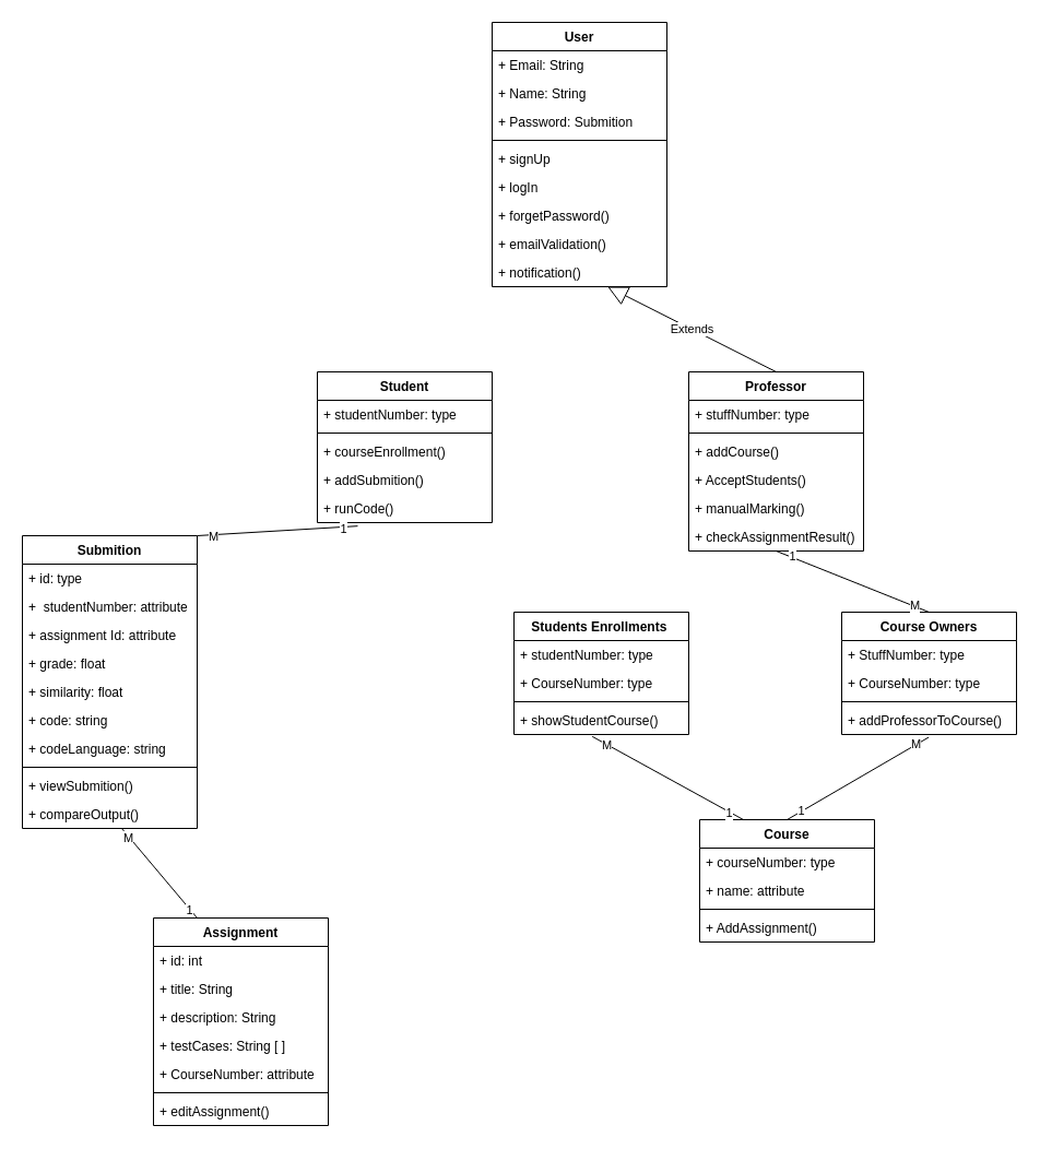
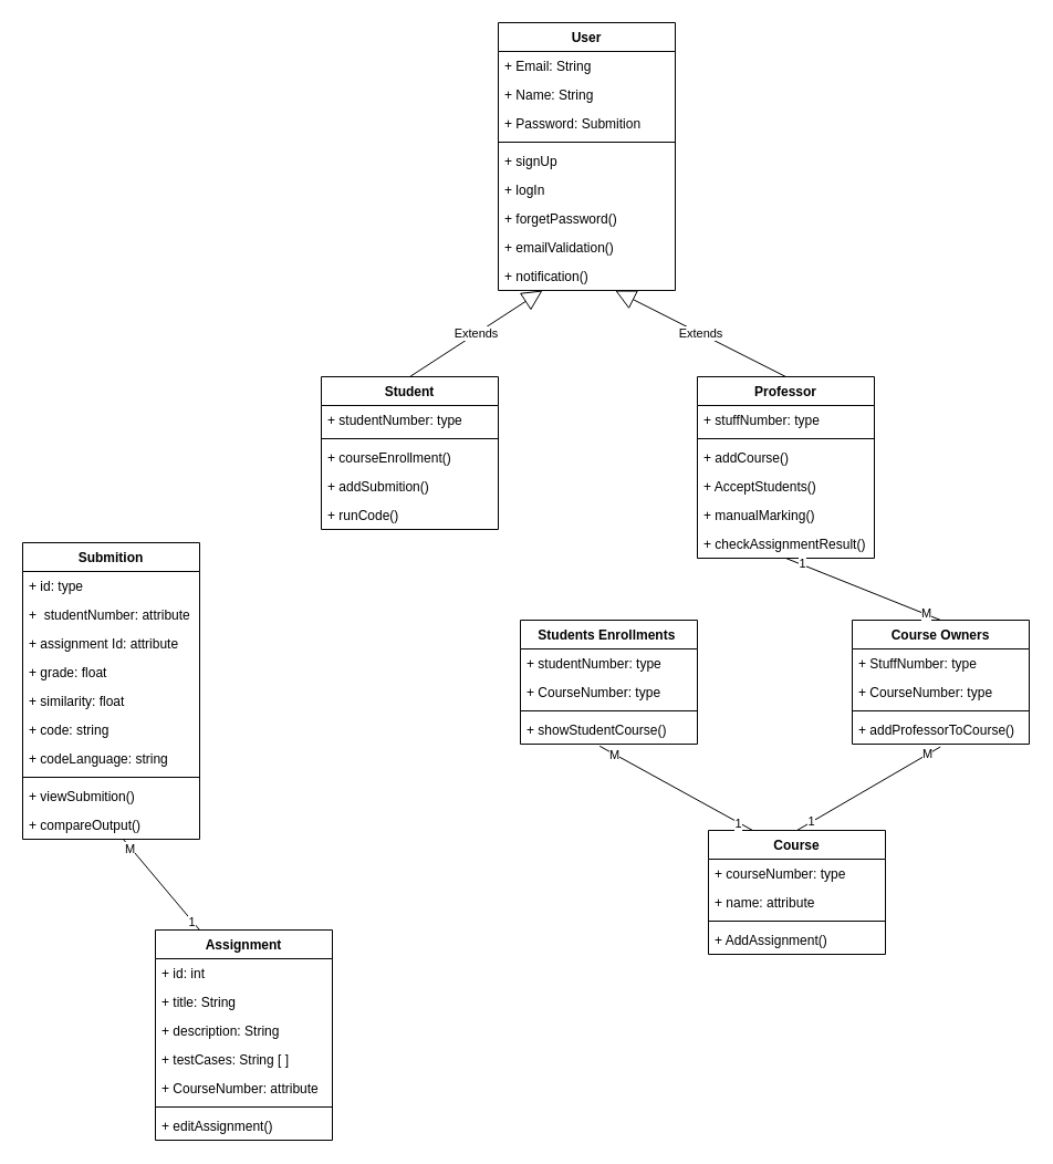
  <mxCell id="0" />
  <mxCell id="1" parent="0" />
  <mxCell id="2" value="User" style="swimlane;fontStyle=1;align=center;verticalAlign=top;childLayout=stackLayout;horizontal=1;startSize=26;horizontalStack=0;resizeParent=1;resizeParentMax=0;resizeLast=0;collapsible=1;marginBottom=0;" vertex="1" parent="1"><mxGeometry x="450" y="20" width="160" height="242" as="geometry"><mxRectangle x="860" y="60" width="60" height="26" as="alternateBounds" /></mxGeometry></mxCell>
  <mxCell id="3" value="+ Email: String" style="text;strokeColor=none;fillColor=none;align=left;verticalAlign=top;spacingLeft=4;spacingRight=4;overflow=hidden;rotatable=0;points=[[0,0.5],[1,0.5]];portConstraint=eastwest;" vertex="1" parent="2"><mxGeometry y="26" width="160" height="26" as="geometry" /></mxCell>
  <mxCell id="4" value="+ Name: String" style="text;strokeColor=none;fillColor=none;align=left;verticalAlign=top;spacingLeft=4;spacingRight=4;overflow=hidden;rotatable=0;points=[[0,0.5],[1,0.5]];portConstraint=eastwest;" vertex="1" parent="2"><mxGeometry y="52" width="160" height="26" as="geometry" /></mxCell>
  <mxCell id="5" value="+ Password: Submition" style="text;strokeColor=none;fillColor=none;align=left;verticalAlign=top;spacingLeft=4;spacingRight=4;overflow=hidden;rotatable=0;points=[[0,0.5],[1,0.5]];portConstraint=eastwest;" vertex="1" parent="2"><mxGeometry y="78" width="160" height="26" as="geometry" /></mxCell>
  <mxCell id="6" value="" style="line;strokeWidth=1;fillColor=none;align=left;verticalAlign=middle;spacingTop=-1;spacingLeft=3;spacingRight=3;rotatable=0;labelPosition=right;points=[];portConstraint=eastwest;" vertex="1" parent="2"><mxGeometry y="104" width="160" height="8" as="geometry" /></mxCell>
  <mxCell id="7" value="+ signUp" style="text;strokeColor=none;fillColor=none;align=left;verticalAlign=top;spacingLeft=4;spacingRight=4;overflow=hidden;rotatable=0;points=[[0,0.5],[1,0.5]];portConstraint=eastwest;" vertex="1" parent="2"><mxGeometry y="112" width="160" height="26" as="geometry" /></mxCell>
  <mxCell id="8" value="+ logIn" style="text;strokeColor=none;fillColor=none;align=left;verticalAlign=top;spacingLeft=4;spacingRight=4;overflow=hidden;rotatable=0;points=[[0,0.5],[1,0.5]];portConstraint=eastwest;" vertex="1" parent="2"><mxGeometry y="138" width="160" height="26" as="geometry" /></mxCell>
  <mxCell id="9" value="+ forgetPassword()" style="text;strokeColor=none;fillColor=none;align=left;verticalAlign=top;spacingLeft=4;spacingRight=4;overflow=hidden;rotatable=0;points=[[0,0.5],[1,0.5]];portConstraint=eastwest;" vertex="1" parent="2"><mxGeometry y="164" width="160" height="26" as="geometry" /></mxCell>
  <mxCell id="10" value="+ emailValidation()" style="text;strokeColor=none;fillColor=none;align=left;verticalAlign=top;spacingLeft=4;spacingRight=4;overflow=hidden;rotatable=0;points=[[0,0.5],[1,0.5]];portConstraint=eastwest;" vertex="1" parent="2"><mxGeometry y="190" width="160" height="26" as="geometry" /></mxCell>
  <mxCell id="11" value="+ notification()" style="text;strokeColor=none;fillColor=none;align=left;verticalAlign=top;spacingLeft=4;spacingRight=4;overflow=hidden;rotatable=0;points=[[0,0.5],[1,0.5]];portConstraint=eastwest;" vertex="1" parent="2"><mxGeometry y="216" width="160" height="26" as="geometry" /></mxCell>
  <mxCell id="12" value="Student" style="swimlane;fontStyle=1;align=center;verticalAlign=top;childLayout=stackLayout;horizontal=1;startSize=26;horizontalStack=0;resizeParent=1;resizeParentMax=0;resizeLast=0;collapsible=1;marginBottom=0;" vertex="1" parent="1"><mxGeometry x="290" y="340" width="160" height="138" as="geometry"><mxRectangle x="570" y="380" width="80" height="26" as="alternateBounds" /></mxGeometry></mxCell>
  <mxCell id="13" value="+ studentNumber: type" style="text;strokeColor=none;fillColor=none;align=left;verticalAlign=top;spacingLeft=4;spacingRight=4;overflow=hidden;rotatable=0;points=[[0,0.5],[1,0.5]];portConstraint=eastwest;" vertex="1" parent="12"><mxGeometry y="26" width="160" height="26" as="geometry" /></mxCell>
  <mxCell id="14" value="" style="line;strokeWidth=1;fillColor=none;align=left;verticalAlign=middle;spacingTop=-1;spacingLeft=3;spacingRight=3;rotatable=0;labelPosition=right;points=[];portConstraint=eastwest;" vertex="1" parent="12"><mxGeometry y="52" width="160" height="8" as="geometry" /></mxCell>
  <mxCell id="15" value="+ courseEnrollment()" style="text;strokeColor=none;fillColor=none;align=left;verticalAlign=top;spacingLeft=4;spacingRight=4;overflow=hidden;rotatable=0;points=[[0,0.5],[1,0.5]];portConstraint=eastwest;" vertex="1" parent="12"><mxGeometry y="60" width="160" height="26" as="geometry" /></mxCell>
  <mxCell id="16" value="+ addSubmition()" style="text;strokeColor=none;fillColor=none;align=left;verticalAlign=top;spacingLeft=4;spacingRight=4;overflow=hidden;rotatable=0;points=[[0,0.5],[1,0.5]];portConstraint=eastwest;" vertex="1" parent="12"><mxGeometry y="86" width="160" height="26" as="geometry" /></mxCell>
  <mxCell id="17" value="+ runCode()" style="text;strokeColor=none;fillColor=none;align=left;verticalAlign=top;spacingLeft=4;spacingRight=4;overflow=hidden;rotatable=0;points=[[0,0.5],[1,0.5]];portConstraint=eastwest;" vertex="1" parent="12"><mxGeometry y="112" width="160" height="26" as="geometry" /></mxCell>
  <mxCell id="18" value="Professor" style="swimlane;fontStyle=1;align=center;verticalAlign=top;childLayout=stackLayout;horizontal=1;startSize=26;horizontalStack=0;resizeParent=1;resizeParentMax=0;resizeLast=0;collapsible=1;marginBottom=0;" vertex="1" parent="1"><mxGeometry x="630" y="340" width="160" height="164" as="geometry" /></mxCell>
  <mxCell id="19" value="+ stuffNumber: type" style="text;strokeColor=none;fillColor=none;align=left;verticalAlign=top;spacingLeft=4;spacingRight=4;overflow=hidden;rotatable=0;points=[[0,0.5],[1,0.5]];portConstraint=eastwest;" vertex="1" parent="18"><mxGeometry y="26" width="160" height="26" as="geometry" /></mxCell>
  <mxCell id="20" value="" style="line;strokeWidth=1;fillColor=none;align=left;verticalAlign=middle;spacingTop=-1;spacingLeft=3;spacingRight=3;rotatable=0;labelPosition=right;points=[];portConstraint=eastwest;" vertex="1" parent="18"><mxGeometry y="52" width="160" height="8" as="geometry" /></mxCell>
  <mxCell id="21" value="+ addCourse()" style="text;strokeColor=none;fillColor=none;align=left;verticalAlign=top;spacingLeft=4;spacingRight=4;overflow=hidden;rotatable=0;points=[[0,0.5],[1,0.5]];portConstraint=eastwest;" vertex="1" parent="18"><mxGeometry y="60" width="160" height="26" as="geometry" /></mxCell>
  <mxCell id="22" value="+ AcceptStudents()" style="text;strokeColor=none;fillColor=none;align=left;verticalAlign=top;spacingLeft=4;spacingRight=4;overflow=hidden;rotatable=0;points=[[0,0.5],[1,0.5]];portConstraint=eastwest;" vertex="1" parent="18"><mxGeometry y="86" width="160" height="26" as="geometry" /></mxCell>
  <mxCell id="23" value="+ manualMarking()" style="text;strokeColor=none;fillColor=none;align=left;verticalAlign=top;spacingLeft=4;spacingRight=4;overflow=hidden;rotatable=0;points=[[0,0.5],[1,0.5]];portConstraint=eastwest;" vertex="1" parent="18"><mxGeometry y="112" width="160" height="26" as="geometry" /></mxCell>
  <mxCell id="24" value="+ checkAssignmentResult()" style="text;strokeColor=none;fillColor=none;align=left;verticalAlign=top;spacingLeft=4;spacingRight=4;overflow=hidden;rotatable=0;points=[[0,0.5],[1,0.5]];portConstraint=eastwest;" vertex="1" parent="18"><mxGeometry y="138" width="160" height="26" as="geometry" /></mxCell>
+ <mxCell id="25" value="Extends" style="endArrow=block;endSize=16;endFill=0;html=1;exitX=0.5;exitY=0;exitDx=0;exitDy=0;entryX=0.25;entryY=1;entryDx=0;entryDy=0;" edge="1" parent="1" source="12" target="2"><mxGeometry width="160" relative="1" as="geometry"><mxPoint x="290" y="370" as="sourcePoint" /><mxPoint x="420" y="276" as="targetPoint" /></mxGeometry></mxCell>
  <mxCell id="26" value="Extends" style="endArrow=block;endSize=16;endFill=0;html=1;exitX=0.5;exitY=0;exitDx=0;exitDy=0;" edge="1" parent="1" source="18" target="11"><mxGeometry width="160" relative="1" as="geometry"><mxPoint x="300" y="380" as="sourcePoint" /><mxPoint x="570" y="320" as="targetPoint" /></mxGeometry></mxCell>
  <mxCell id="27" value="Course" style="swimlane;fontStyle=1;align=center;verticalAlign=top;childLayout=stackLayout;horizontal=1;startSize=26;horizontalStack=0;resizeParent=1;resizeParentMax=0;resizeLast=0;collapsible=1;marginBottom=0;" vertex="1" parent="1"><mxGeometry x="640" y="750" width="160" height="112" as="geometry" /></mxCell>
  <mxCell id="28" value="+ courseNumber: type" style="text;strokeColor=none;fillColor=none;align=left;verticalAlign=top;spacingLeft=4;spacingRight=4;overflow=hidden;rotatable=0;points=[[0,0.5],[1,0.5]];portConstraint=eastwest;" vertex="1" parent="27"><mxGeometry y="26" width="160" height="26" as="geometry" /></mxCell>
  <mxCell id="29" value="+ name: attribute" style="text;strokeColor=none;fillColor=none;align=left;verticalAlign=top;spacingLeft=4;spacingRight=4;overflow=hidden;rotatable=0;points=[[0,0.5],[1,0.5]];portConstraint=eastwest;" vertex="1" parent="27"><mxGeometry y="52" width="160" height="26" as="geometry" /></mxCell>
  <mxCell id="30" value="" style="line;strokeWidth=1;fillColor=none;align=left;verticalAlign=middle;spacingTop=-1;spacingLeft=3;spacingRight=3;rotatable=0;labelPosition=right;points=[];portConstraint=eastwest;" vertex="1" parent="27"><mxGeometry y="78" width="160" height="8" as="geometry" /></mxCell>
  <mxCell id="31" value="+ AddAssignment()" style="text;strokeColor=none;fillColor=none;align=left;verticalAlign=top;spacingLeft=4;spacingRight=4;overflow=hidden;rotatable=0;points=[[0,0.5],[1,0.5]];portConstraint=eastwest;" vertex="1" parent="27"><mxGeometry y="86" width="160" height="26" as="geometry" /></mxCell>
  <mxCell id="32" value="Assignment" style="swimlane;fontStyle=1;align=center;verticalAlign=top;childLayout=stackLayout;horizontal=1;startSize=26;horizontalStack=0;resizeParent=1;resizeParentMax=0;resizeLast=0;collapsible=1;marginBottom=0;" vertex="1" parent="1"><mxGeometry x="140" y="840" width="160" height="190" as="geometry" /></mxCell>
  <mxCell id="33" value="+ id: int" style="text;strokeColor=none;fillColor=none;align=left;verticalAlign=top;spacingLeft=4;spacingRight=4;overflow=hidden;rotatable=0;points=[[0,0.5],[1,0.5]];portConstraint=eastwest;" vertex="1" parent="32"><mxGeometry y="26" width="160" height="26" as="geometry" /></mxCell>
  <mxCell id="34" value="+ title: String" style="text;strokeColor=none;fillColor=none;align=left;verticalAlign=top;spacingLeft=4;spacingRight=4;overflow=hidden;rotatable=0;points=[[0,0.5],[1,0.5]];portConstraint=eastwest;" vertex="1" parent="32"><mxGeometry y="52" width="160" height="26" as="geometry" /></mxCell>
  <mxCell id="35" value="+ description: String" style="text;strokeColor=none;fillColor=none;align=left;verticalAlign=top;spacingLeft=4;spacingRight=4;overflow=hidden;rotatable=0;points=[[0,0.5],[1,0.5]];portConstraint=eastwest;" vertex="1" parent="32"><mxGeometry y="78" width="160" height="26" as="geometry" /></mxCell>
  <mxCell id="36" value="+ testCases: String [ ]" style="text;strokeColor=none;fillColor=none;align=left;verticalAlign=top;spacingLeft=4;spacingRight=4;overflow=hidden;rotatable=0;points=[[0,0.5],[1,0.5]];portConstraint=eastwest;" vertex="1" parent="32"><mxGeometry y="104" width="160" height="26" as="geometry" /></mxCell>
  <mxCell id="37" value="+ CourseNumber: attribute" style="text;strokeColor=none;fillColor=none;align=left;verticalAlign=top;spacingLeft=4;spacingRight=4;overflow=hidden;rotatable=0;points=[[0,0.5],[1,0.5]];portConstraint=eastwest;" vertex="1" parent="32"><mxGeometry y="130" width="160" height="26" as="geometry" /></mxCell>
  <mxCell id="38" value="" style="line;strokeWidth=1;fillColor=none;align=left;verticalAlign=middle;spacingTop=-1;spacingLeft=3;spacingRight=3;rotatable=0;labelPosition=right;points=[];portConstraint=eastwest;" vertex="1" parent="32"><mxGeometry y="156" width="160" height="8" as="geometry" /></mxCell>
  <mxCell id="39" value="+ editAssignment()&#10;" style="text;strokeColor=none;fillColor=none;align=left;verticalAlign=top;spacingLeft=4;spacingRight=4;overflow=hidden;rotatable=0;points=[[0,0.5],[1,0.5]];portConstraint=eastwest;" vertex="1" parent="32"><mxGeometry y="164" width="160" height="26" as="geometry" /></mxCell>
  <mxCell id="40" value="Course Owners" style="swimlane;fontStyle=1;align=center;verticalAlign=top;childLayout=stackLayout;horizontal=1;startSize=26;horizontalStack=0;resizeParent=1;resizeParentMax=0;resizeLast=0;collapsible=1;marginBottom=0;" vertex="1" parent="1"><mxGeometry x="770" y="560" width="160" height="112" as="geometry" /></mxCell>
  <mxCell id="41" value="+ StuffNumber: type" style="text;strokeColor=none;fillColor=none;align=left;verticalAlign=top;spacingLeft=4;spacingRight=4;overflow=hidden;rotatable=0;points=[[0,0.5],[1,0.5]];portConstraint=eastwest;" vertex="1" parent="40"><mxGeometry y="26" width="160" height="26" as="geometry" /></mxCell>
  <mxCell id="42" value="+ CourseNumber: type" style="text;strokeColor=none;fillColor=none;align=left;verticalAlign=top;spacingLeft=4;spacingRight=4;overflow=hidden;rotatable=0;points=[[0,0.5],[1,0.5]];portConstraint=eastwest;" vertex="1" parent="40"><mxGeometry y="52" width="160" height="26" as="geometry" /></mxCell>
  <mxCell id="43" value="" style="line;strokeWidth=1;fillColor=none;align=left;verticalAlign=middle;spacingTop=-1;spacingLeft=3;spacingRight=3;rotatable=0;labelPosition=right;points=[];portConstraint=eastwest;" vertex="1" parent="40"><mxGeometry y="78" width="160" height="8" as="geometry" /></mxCell>
  <mxCell id="44" value="+ addProfessorToCourse()" style="text;strokeColor=none;fillColor=none;align=left;verticalAlign=top;spacingLeft=4;spacingRight=4;overflow=hidden;rotatable=0;points=[[0,0.5],[1,0.5]];portConstraint=eastwest;" vertex="1" parent="40"><mxGeometry y="86" width="160" height="26" as="geometry" /></mxCell>
  <mxCell id="45" value="" style="endArrow=none;html=1;rounded=0;exitX=0.5;exitY=1;exitDx=0;exitDy=0;entryX=0.5;entryY=0;entryDx=0;entryDy=0;" edge="1" parent="1" source="18" target="40"><mxGeometry relative="1" as="geometry"><mxPoint x="620" y="520" as="sourcePoint" /><mxPoint x="780" y="520" as="targetPoint" /></mxGeometry></mxCell>
  <mxCell id="46" value="M" style="edgeLabel;html=1;align=center;verticalAlign=middle;resizable=0;points=[];" vertex="1" connectable="0" parent="45"><mxGeometry x="0.81" y="1" relative="1" as="geometry"><mxPoint as="offset" /></mxGeometry></mxCell>
  <mxCell id="47" value="1" style="edgeLabel;html=1;align=center;verticalAlign=middle;resizable=0;points=[];" vertex="1" connectable="0" parent="45"><mxGeometry x="-0.805" y="1" relative="1" as="geometry"><mxPoint as="offset" /></mxGeometry></mxCell>
  <mxCell id="48" value="" style="endArrow=none;html=1;rounded=0;exitX=0.5;exitY=0;exitDx=0;exitDy=0;entryX=0.498;entryY=1.096;entryDx=0;entryDy=0;entryPerimeter=0;" edge="1" parent="1" source="27" target="44"><mxGeometry relative="1" as="geometry"><mxPoint x="627" y="689.996" as="sourcePoint" /><mxPoint x="767.32" y="786.15" as="targetPoint" /></mxGeometry></mxCell>
  <mxCell id="49" value="M" style="edgeLabel;html=1;align=center;verticalAlign=middle;resizable=0;points=[];" vertex="1" connectable="0" parent="48"><mxGeometry x="0.81" y="1" relative="1" as="geometry"><mxPoint as="offset" /></mxGeometry></mxCell>
  <mxCell id="50" value="1" style="edgeLabel;html=1;align=center;verticalAlign=middle;resizable=0;points=[];" vertex="1" connectable="0" parent="48"><mxGeometry x="-0.805" y="1" relative="1" as="geometry"><mxPoint as="offset" /></mxGeometry></mxCell>
  <mxCell id="51" value="Students Enrollments " style="swimlane;fontStyle=1;align=center;verticalAlign=top;childLayout=stackLayout;horizontal=1;startSize=26;horizontalStack=0;resizeParent=1;resizeParentMax=0;resizeLast=0;collapsible=1;marginBottom=0;" vertex="1" parent="1"><mxGeometry x="470" y="560" width="160" height="112" as="geometry" /></mxCell>
  <mxCell id="52" value="+ studentNumber: type" style="text;strokeColor=none;fillColor=none;align=left;verticalAlign=top;spacingLeft=4;spacingRight=4;overflow=hidden;rotatable=0;points=[[0,0.5],[1,0.5]];portConstraint=eastwest;" vertex="1" parent="51"><mxGeometry y="26" width="160" height="26" as="geometry" /></mxCell>
  <mxCell id="53" value="+ CourseNumber: type" style="text;strokeColor=none;fillColor=none;align=left;verticalAlign=top;spacingLeft=4;spacingRight=4;overflow=hidden;rotatable=0;points=[[0,0.5],[1,0.5]];portConstraint=eastwest;" vertex="1" parent="51"><mxGeometry y="52" width="160" height="26" as="geometry" /></mxCell>
  <mxCell id="54" value="" style="line;strokeWidth=1;fillColor=none;align=left;verticalAlign=middle;spacingTop=-1;spacingLeft=3;spacingRight=3;rotatable=0;labelPosition=right;points=[];portConstraint=eastwest;" vertex="1" parent="51"><mxGeometry y="78" width="160" height="8" as="geometry" /></mxCell>
  <mxCell id="55" value="+ showStudentCourse()" style="text;strokeColor=none;fillColor=none;align=left;verticalAlign=top;spacingLeft=4;spacingRight=4;overflow=hidden;rotatable=0;points=[[0,0.5],[1,0.5]];portConstraint=eastwest;" vertex="1" parent="51"><mxGeometry y="86" width="160" height="26" as="geometry" /></mxCell>
  <mxCell id="56" value="" style="endArrow=none;html=1;rounded=0;exitX=0.25;exitY=0;exitDx=0;exitDy=0;entryX=0.448;entryY=1.071;entryDx=0;entryDy=0;entryPerimeter=0;" edge="1" parent="1" source="27" target="55"><mxGeometry relative="1" as="geometry"><mxPoint x="730" y="760" as="sourcePoint" /><mxPoint x="550" y="670" as="targetPoint" /></mxGeometry></mxCell>
  <mxCell id="57" value="M" style="edgeLabel;html=1;align=center;verticalAlign=middle;resizable=0;points=[];" vertex="1" connectable="0" parent="56"><mxGeometry x="0.81" y="1" relative="1" as="geometry"><mxPoint as="offset" /></mxGeometry></mxCell>
  <mxCell id="58" value="1" style="edgeLabel;html=1;align=center;verticalAlign=middle;resizable=0;points=[];" vertex="1" connectable="0" parent="56"><mxGeometry x="-0.805" y="1" relative="1" as="geometry"><mxPoint as="offset" /></mxGeometry></mxCell>
  <mxCell id="59" value="Submition" style="swimlane;fontStyle=1;align=center;verticalAlign=top;childLayout=stackLayout;horizontal=1;startSize=26;horizontalStack=0;resizeParent=1;resizeParentMax=0;resizeLast=0;collapsible=1;marginBottom=0;" vertex="1" parent="1"><mxGeometry x="20" y="490" width="160" height="268" as="geometry" /></mxCell>
  <mxCell id="60" value="+ id: type" style="text;strokeColor=none;fillColor=none;align=left;verticalAlign=top;spacingLeft=4;spacingRight=4;overflow=hidden;rotatable=0;points=[[0,0.5],[1,0.5]];portConstraint=eastwest;" vertex="1" parent="59"><mxGeometry y="26" width="160" height="26" as="geometry" /></mxCell>
  <mxCell id="61" value="+  studentNumber: attribute" style="text;strokeColor=none;fillColor=none;align=left;verticalAlign=top;spacingLeft=4;spacingRight=4;overflow=hidden;rotatable=0;points=[[0,0.5],[1,0.5]];portConstraint=eastwest;" vertex="1" parent="59"><mxGeometry y="52" width="160" height="26" as="geometry" /></mxCell>
  <mxCell id="62" value="+ assignment Id: attribute" style="text;strokeColor=none;fillColor=none;align=left;verticalAlign=top;spacingLeft=4;spacingRight=4;overflow=hidden;rotatable=0;points=[[0,0.5],[1,0.5]];portConstraint=eastwest;" vertex="1" parent="59"><mxGeometry y="78" width="160" height="26" as="geometry" /></mxCell>
  <mxCell id="63" value="+ grade: float" style="text;strokeColor=none;fillColor=none;align=left;verticalAlign=top;spacingLeft=4;spacingRight=4;overflow=hidden;rotatable=0;points=[[0,0.5],[1,0.5]];portConstraint=eastwest;" vertex="1" parent="59"><mxGeometry y="104" width="160" height="26" as="geometry" /></mxCell>
  <mxCell id="64" value="+ similarity: float" style="text;strokeColor=none;fillColor=none;align=left;verticalAlign=top;spacingLeft=4;spacingRight=4;overflow=hidden;rotatable=0;points=[[0,0.5],[1,0.5]];portConstraint=eastwest;" vertex="1" parent="59"><mxGeometry y="130" width="160" height="26" as="geometry" /></mxCell>
  <mxCell id="65" value="+ code: string" style="text;strokeColor=none;fillColor=none;align=left;verticalAlign=top;spacingLeft=4;spacingRight=4;overflow=hidden;rotatable=0;points=[[0,0.5],[1,0.5]];portConstraint=eastwest;" vertex="1" parent="59"><mxGeometry y="156" width="160" height="26" as="geometry" /></mxCell>
  <mxCell id="66" value="+ codeLanguage: string" style="text;strokeColor=none;fillColor=none;align=left;verticalAlign=top;spacingLeft=4;spacingRight=4;overflow=hidden;rotatable=0;points=[[0,0.5],[1,0.5]];portConstraint=eastwest;" vertex="1" parent="59"><mxGeometry y="182" width="160" height="26" as="geometry" /></mxCell>
  <mxCell id="67" value="" style="line;strokeWidth=1;fillColor=none;align=left;verticalAlign=middle;spacingTop=-1;spacingLeft=3;spacingRight=3;rotatable=0;labelPosition=right;points=[];portConstraint=eastwest;" vertex="1" parent="59"><mxGeometry y="208" width="160" height="8" as="geometry" /></mxCell>
  <mxCell id="68" value="+ viewSubmition()" style="text;strokeColor=none;fillColor=none;align=left;verticalAlign=top;spacingLeft=4;spacingRight=4;overflow=hidden;rotatable=0;points=[[0,0.5],[1,0.5]];portConstraint=eastwest;" vertex="1" parent="59"><mxGeometry y="216" width="160" height="26" as="geometry" /></mxCell>
  <mxCell id="69" value="+ compareOutput()" style="text;strokeColor=none;fillColor=none;align=left;verticalAlign=top;spacingLeft=4;spacingRight=4;overflow=hidden;rotatable=0;points=[[0,0.5],[1,0.5]];portConstraint=eastwest;" vertex="1" parent="59"><mxGeometry y="242" width="160" height="26" as="geometry" /></mxCell>
- <mxCell id="70" value="" style="endArrow=none;html=1;rounded=0;entryX=1;entryY=0;entryDx=0;entryDy=0;exitX=0.231;exitY=1.122;exitDx=0;exitDy=0;exitPerimeter=0;" edge="1" parent="1" source="17" target="59"><mxGeometry relative="1" as="geometry"><mxPoint x="270" y="520" as="sourcePoint" /><mxPoint x="517" y="564" as="targetPoint" /></mxGeometry></mxCell>
- <mxCell id="71" value="M" style="edgeLabel;html=1;align=center;verticalAlign=middle;resizable=0;points=[];" vertex="1" connectable="0" parent="70"><mxGeometry x="0.81" y="1" relative="1" as="geometry"><mxPoint as="offset" /></mxGeometry></mxCell>
- <mxCell id="72" value="1" style="edgeLabel;html=1;align=center;verticalAlign=middle;resizable=0;points=[];" vertex="1" connectable="0" parent="70"><mxGeometry x="-0.805" y="1" relative="1" as="geometry"><mxPoint as="offset" /></mxGeometry></mxCell>
  <mxCell id="73" value="" style="endArrow=none;html=1;rounded=0;exitX=0.25;exitY=0;exitDx=0;exitDy=0;" edge="1" parent="1" source="32" target="69"><mxGeometry relative="1" as="geometry"><mxPoint x="298.4" y="468.99" as="sourcePoint" /><mxPoint x="150" y="538" as="targetPoint" /></mxGeometry></mxCell>
  <mxCell id="74" value="M" style="edgeLabel;html=1;align=center;verticalAlign=middle;resizable=0;points=[];" vertex="1" connectable="0" parent="73"><mxGeometry x="0.81" y="1" relative="1" as="geometry"><mxPoint as="offset" /></mxGeometry></mxCell>
  <mxCell id="75" value="1" style="edgeLabel;html=1;align=center;verticalAlign=middle;resizable=0;points=[];" vertex="1" connectable="0" parent="73"><mxGeometry x="-0.805" y="1" relative="1" as="geometry"><mxPoint as="offset" /></mxGeometry></mxCell>
